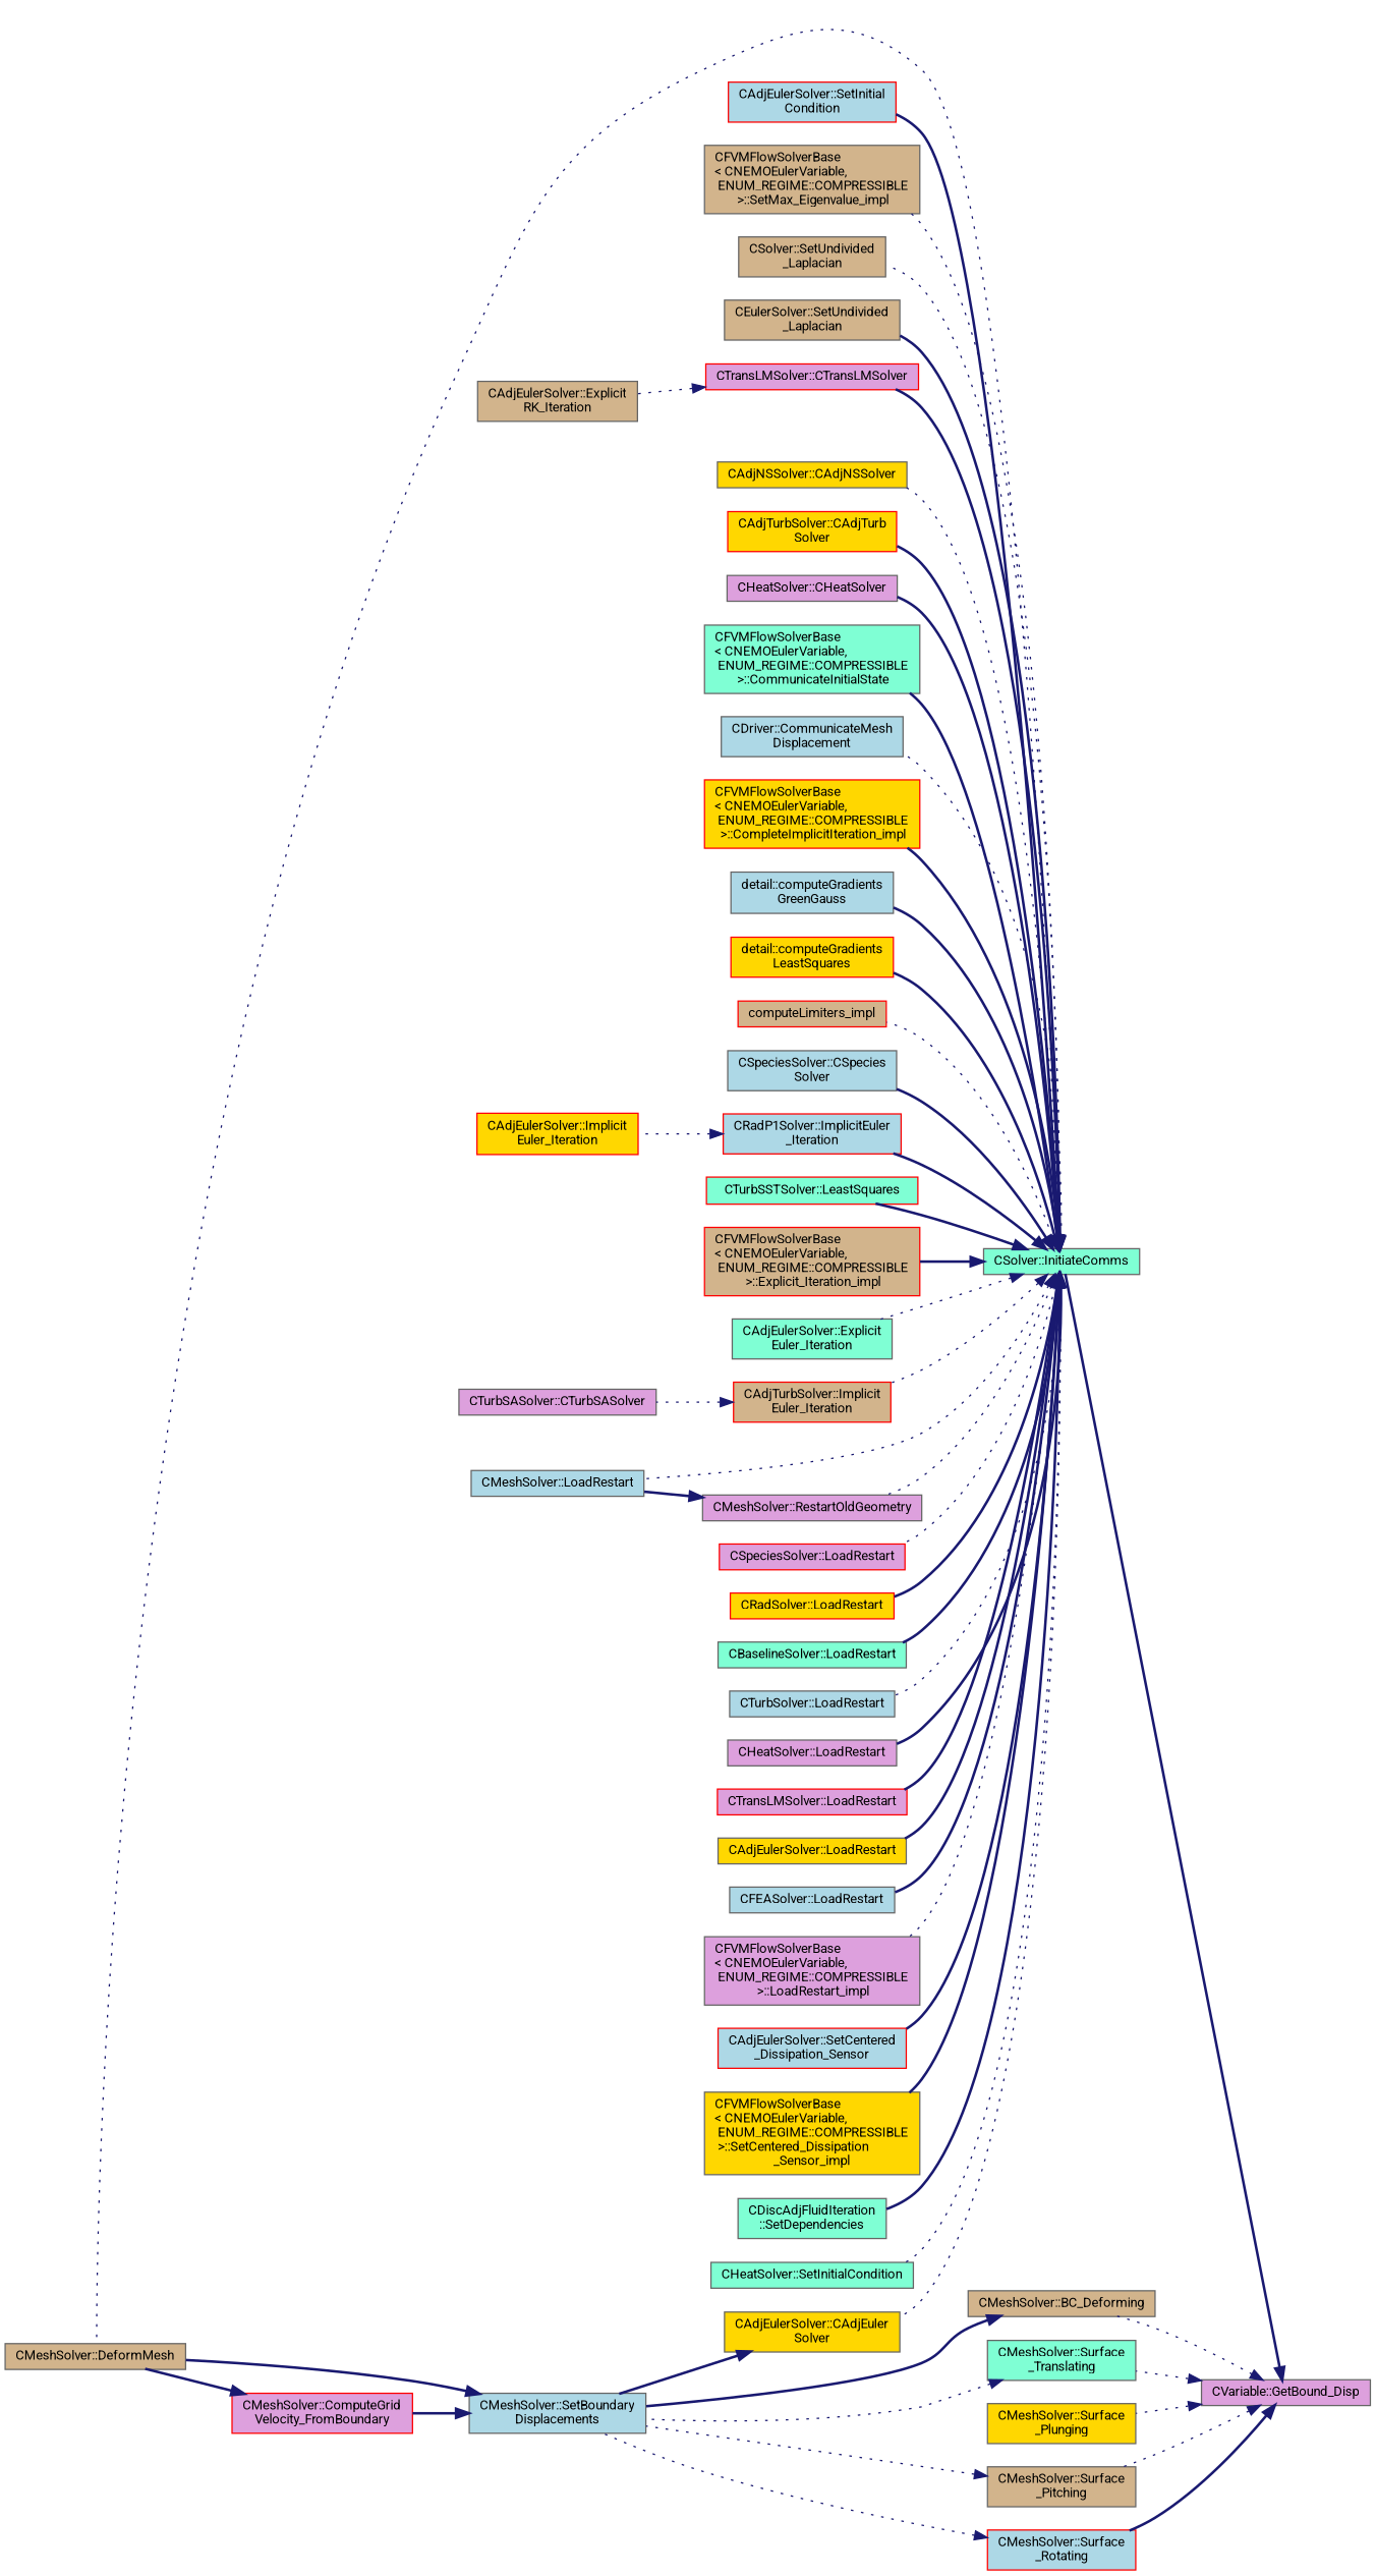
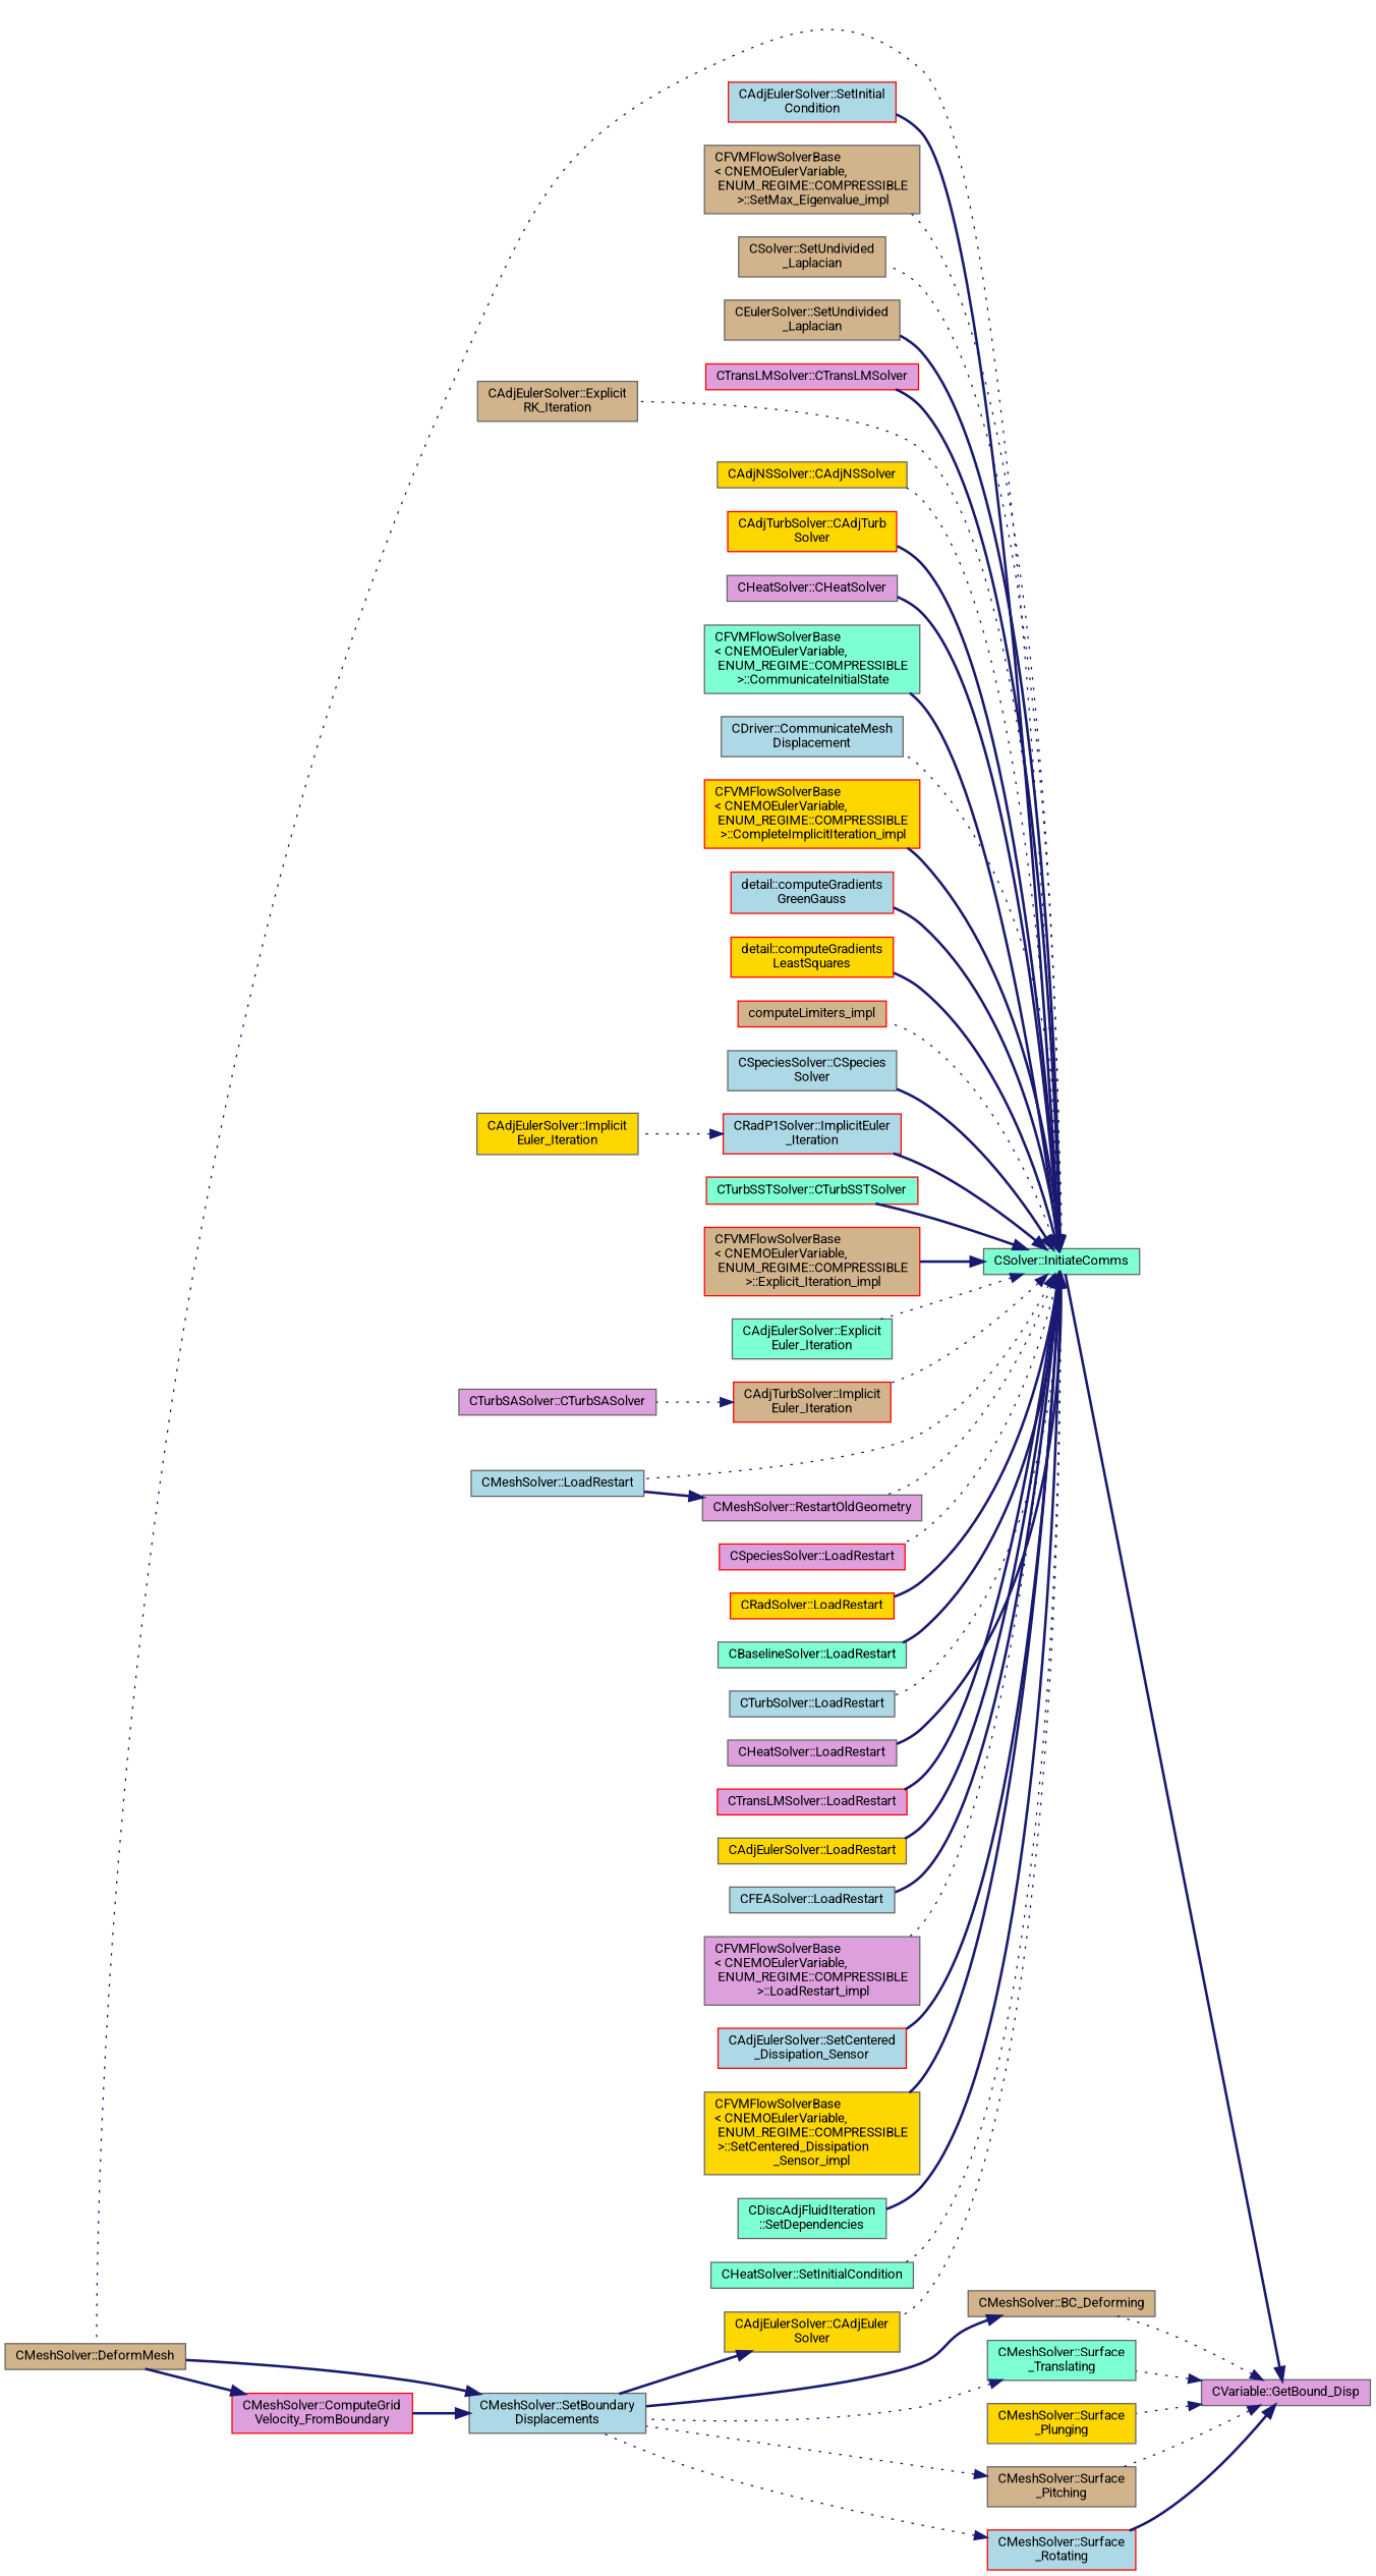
  digraph {
    fontname=Roboto
    rankdir=RL
    node [color=gray40 fillcolor=lightblue fontname=Roboto fontsize=10 shape=record style=filled]
    edge [color=midnightblue dir=back fontname=Roboto fontsize=10 labelfontname=Helvetica labelfontsize=10 style=bold]
    n1 [fillcolor=plum fontcolor=black height=0.2 label="CVariable::GetBound_Disp" width=0.4]
    n2 [fillcolor=tan height=0.2 label="CMeshSolver::BC_Deforming" width=0.4]
    n3 [fillcolor=aquamarine height=0.2 label="CSolver::InitiateComms" width=0.4]
    n4 [fillcolor=tan height=0.2 label="CMeshSolver::Surface\l_Pitching" width=0.4]
    n5 [fillcolor=gold height=0.2 label="CMeshSolver::Surface\l_Plunging" width=0.4]
    n6 [color=red height=0.2 label="CMeshSolver::Surface\l_Rotating" width=0.4]
    n7 [fillcolor=aquamarine height=0.2 label="CMeshSolver::Surface\l_Translating" width=0.4]
    n8 [height=0.2 label="CMeshSolver::SetBoundary\lDisplacements" width=0.4]
    n9 [fillcolor=tan height=0.2 label="CMeshSolver::DeformMesh" width=0.4]
    n10 [fillcolor=gold height=0.2 label="CAdjEulerSolver::CAdjEuler\lSolver" width=0.4]
    n11 [fillcolor=gold height=0.2 label="CAdjNSSolver::CAdjNSSolver" width=0.4]
    n12 [color=red fillcolor=gold height=0.2 label="CAdjTurbSolver::CAdjTurb\lSolver" width=0.4]
    n13 [fillcolor=plum height=0.2 label="CHeatSolver::CHeatSolver" width=0.4]
    n14 [fillcolor=aquamarine height=0.2 label="CFVMFlowSolverBase\l\< CNEMOEulerVariable,\l ENUM_REGIME::COMPRESSIBLE\l \>::CommunicateInitialState" width=0.4]
    n15 [height=0.2 label="CDriver::CommunicateMesh\lDisplacement" width=0.4]
    n16 [color=red fillcolor=gold height=0.2 label="CFVMFlowSolverBase\l\< CNEMOEulerVariable,\l ENUM_REGIME::COMPRESSIBLE\l \>::CompleteImplicitIteration_impl" width=0.4]
-   n17 [height=0.2 label="detail::computeGradients\lGreenGauss" width=0.4]
+   n17 [color=red height=0.2 label="detail::computeGradients\lGreenGauss" width=0.4]
    n18 [color=red fillcolor=gold height=0.2 label="detail::computeGradients\lLeastSquares" width=0.4]
    n19 [color=red fillcolor=tan height=0.2 label=computeLimiters_impl width=0.4]
    n20 [height=0.2 label="CSpeciesSolver::CSpecies\lSolver" width=0.4]
    n21 [color=red fillcolor=plum height=0.2 label="CTransLMSolver::CTransLMSolver" width=0.4]
-   n22 [color=red fillcolor=aquamarine height=0.2 label="CTurbSSTSolver::LeastSquares" width=0.4]
+   n22 [color=red fillcolor=aquamarine height=0.2 label="CTurbSSTSolver::CTurbSSTSolver" width=0.4]
    n23 [color=red fillcolor=tan height=0.2 label="CFVMFlowSolverBase\l\< CNEMOEulerVariable,\l ENUM_REGIME::COMPRESSIBLE\l \>::Explicit_Iteration_impl" width=0.4]
    n24 [fillcolor=aquamarine height=0.2 label="CAdjEulerSolver::Explicit\lEuler_Iteration" width=0.4]
    n25 [fillcolor=tan height=0.2 label="CAdjEulerSolver::Explicit\lRK_Iteration" width=0.4]
    n26 [color=red height=0.2 label="CRadP1Solver::ImplicitEuler\l_Iteration" width=0.4]
    n27 [color=red fillcolor=tan height=0.2 label="CAdjTurbSolver::Implicit\lEuler_Iteration" width=0.4]
    n28 [color=red fillcolor=plum height=0.2 label="CSpeciesSolver::LoadRestart" width=0.4]
    n29 [color=red fillcolor=gold height=0.2 label="CRadSolver::LoadRestart" width=0.4]
    n30 [fillcolor=aquamarine height=0.2 label="CBaselineSolver::LoadRestart" width=0.4]
    n31 [height=0.2 label="CTurbSolver::LoadRestart" width=0.4]
    n32 [fillcolor=plum height=0.2 label="CHeatSolver::LoadRestart" width=0.4]
    n33 [height=0.2 label="CMeshSolver::LoadRestart" width=0.4]
    n34 [color=red fillcolor=plum height=0.2 label="CTransLMSolver::LoadRestart" width=0.4]
    n35 [fillcolor=gold height=0.2 label="CAdjEulerSolver::LoadRestart" width=0.4]
    n36 [height=0.2 label="CFEASolver::LoadRestart" width=0.4]
    n37 [fillcolor=plum height=0.2 label="CFVMFlowSolverBase\l\< CNEMOEulerVariable,\l ENUM_REGIME::COMPRESSIBLE\l \>::LoadRestart_impl" width=0.4]
    n38 [fillcolor=plum height=0.2 label="CMeshSolver::RestartOldGeometry" width=0.4]
    n39 [color=red height=0.2 label="CAdjEulerSolver::SetCentered\l_Dissipation_Sensor" width=0.4]
    n40 [fillcolor=gold height=0.2 label="CFVMFlowSolverBase\l\< CNEMOEulerVariable,\l ENUM_REGIME::COMPRESSIBLE\l \>::SetCentered_Dissipation\l_Sensor_impl" width=0.4]
    n41 [fillcolor=aquamarine height=0.2 label="CDiscAdjFluidIteration\l::SetDependencies" width=0.4]
    n42 [fillcolor=aquamarine height=0.2 label="CHeatSolver::SetInitialCondition" width=0.4]
    n43 [color=red height=0.2 label="CAdjEulerSolver::SetInitial\lCondition" width=0.4]
    n44 [fillcolor=tan height=0.2 label="CFVMFlowSolverBase\l\< CNEMOEulerVariable,\l ENUM_REGIME::COMPRESSIBLE\l \>::SetMax_Eigenvalue_impl" width=0.4]
    n45 [fillcolor=tan height=0.2 label="CSolver::SetUndivided\l_Laplacian" width=0.4]
    n46 [fillcolor=tan height=0.2 label="CEulerSolver::SetUndivided\l_Laplacian" width=0.4]
    n47 [color=red fillcolor=plum height=0.2 label="CMeshSolver::ComputeGrid\lVelocity_FromBoundary" width=0.4]
    n48 [fillcolor=plum height=0.2 label="CTurbSASolver::CTurbSASolver" width=0.4]
-   n49 [color=red fillcolor=gold height=0.2 label="CAdjEulerSolver::Implicit\lEuler_Iteration" width=0.4]
+   n49 [fillcolor=gold height=0.2 label="CAdjEulerSolver::Implicit\lEuler_Iteration" width=0.4]
    n1 -> n2 [style=dotted]
    n1 -> n3
    n1 -> n4 [style=dotted]
    n1 -> n5 [style=dotted]
    n1 -> n6
    n1 -> n7 [style=dotted]
    n2 -> n8
    n3 -> n9 [style=dotted]
    n3 -> n10 [style=dotted]
    n3 -> n11 [style=dotted]
    n3 -> n12
    n3 -> n13
    n3 -> n14
    n3 -> n15 [style=dotted]
    n3 -> n16
    n3 -> n17
    n3 -> n18
    n3 -> n19 [style=dotted]
    n3 -> n20
    n3 -> n21
    n3 -> n22
    n3 -> n23
    n3 -> n24 [style=dotted]
-   n21 -> n25 [style=dotted]
+   n3 -> n25 [style=dotted]
    n3 -> n26
    n3 -> n27 [style=dotted]
    n3 -> n28 [style=dotted]
    n3 -> n29
    n3 -> n30
    n3 -> n31 [style=dotted]
    n3 -> n32
    n3 -> n33 [style=dotted]
    n3 -> n34
    n3 -> n35
    n3 -> n36
    n3 -> n37 [style=dotted]
    n3 -> n38 [style=dotted]
    n3 -> n39
    n3 -> n40
    n3 -> n41
    n3 -> n42 [style=dotted]
    n3 -> n43
    n3 -> n44 [style=dotted]
    n3 -> n45 [style=dotted]
    n3 -> n46
    n4 -> n8 [style=dotted]
    n6 -> n8 [style=dotted]
    n7 -> n8 [style=dotted]
    n8 -> n9
    n8 -> n47
    n10 -> n8
    n26 -> n49 [style=dotted]
    n27 -> n48 [style=dotted]
    n38 -> n33
    n47 -> n9
  }
